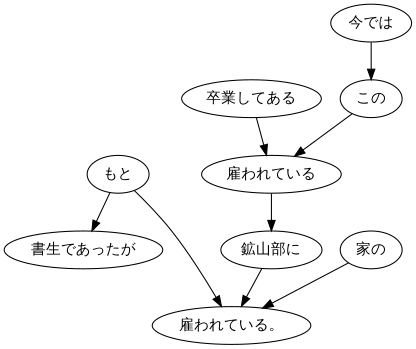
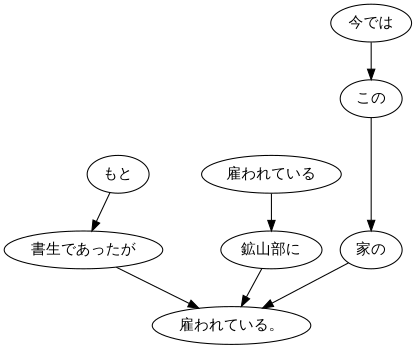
  digraph {
    n1 [label="書生であったが"]
    n2 [label="雇われている。"]
    n3 [label="もと"]
    n4 [label="この"]
    n5 [label="家の"]
    n6 [label="今では"]
-   n7 [label="卒業してある"]
    n8 [label="雇われている"]
    n9 [label="鉱山部に"]
-   n3 -> n2
+   n1 -> n2
    n3 -> n1
-   n4 -> n8
+   n4 -> n5
    n5 -> n2
    n6 -> n4
-   n7 -> n8
    n8 -> n9
    n9 -> n2
  }
